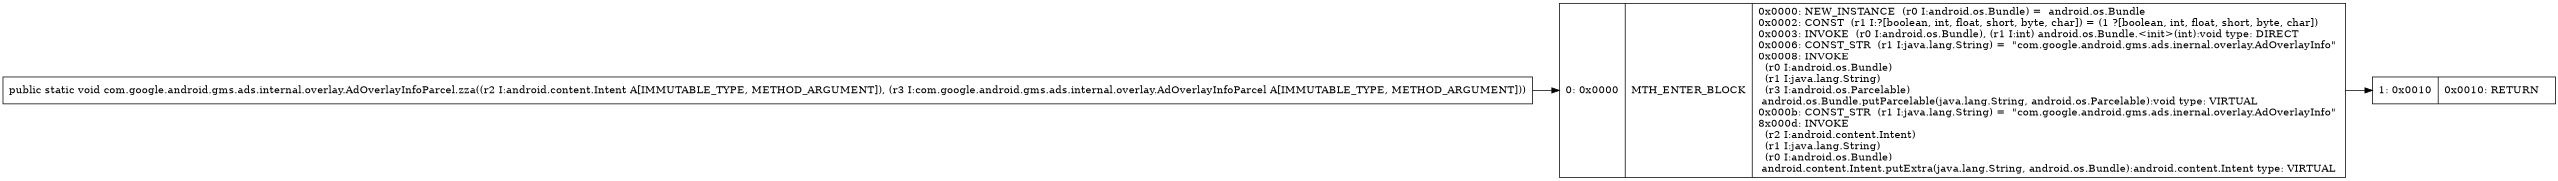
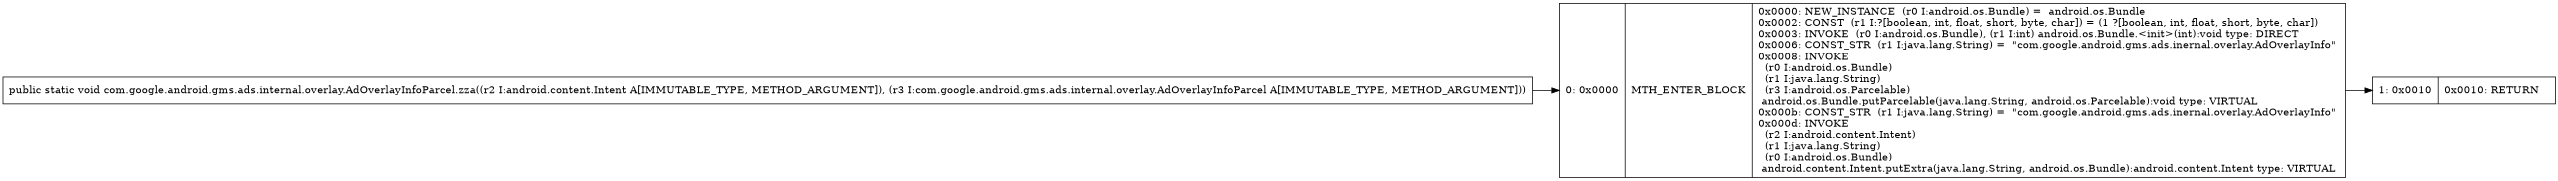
  digraph {
    rankdir=LR
    node [shape=record]
-   n1 [label="{0\:\ 0x0000|MTH_ENTER_BLOCK\l|0x0000: NEW_INSTANCE  (r0 I:android.os.Bundle) =  android.os.Bundle \l0x0002: CONST  (r1 I:?[boolean, int, float, short, byte, char]) = (1 ?[boolean, int, float, short, byte, char]) \l0x0003: INVOKE  (r0 I:android.os.Bundle), (r1 I:int) android.os.Bundle.\<init\>(int):void type: DIRECT \l0x0006: CONST_STR  (r1 I:java.lang.String) =  \"com.google.android.gms.ads.inernal.overlay.AdOverlayInfo\" \l0x0008: INVOKE  \l  (r0 I:android.os.Bundle)\l  (r1 I:java.lang.String)\l  (r3 I:android.os.Parcelable)\l android.os.Bundle.putParcelable(java.lang.String, android.os.Parcelable):void type: VIRTUAL \l0x000b: CONST_STR  (r1 I:java.lang.String) =  \"com.google.android.gms.ads.inernal.overlay.AdOverlayInfo\" \l8x000d: INVOKE  \l  (r2 I:android.content.Intent)\l  (r1 I:java.lang.String)\l  (r0 I:android.os.Bundle)\l android.content.Intent.putExtra(java.lang.String, android.os.Bundle):android.content.Intent type: VIRTUAL \l}"]
+   n1 [label="{0\:\ 0x0000|MTH_ENTER_BLOCK\l|0x0000: NEW_INSTANCE  (r0 I:android.os.Bundle) =  android.os.Bundle \l0x0002: CONST  (r1 I:?[boolean, int, float, short, byte, char]) = (1 ?[boolean, int, float, short, byte, char]) \l0x0003: INVOKE  (r0 I:android.os.Bundle), (r1 I:int) android.os.Bundle.\<init\>(int):void type: DIRECT \l0x0006: CONST_STR  (r1 I:java.lang.String) =  \"com.google.android.gms.ads.inernal.overlay.AdOverlayInfo\" \l0x0008: INVOKE  \l  (r0 I:android.os.Bundle)\l  (r1 I:java.lang.String)\l  (r3 I:android.os.Parcelable)\l android.os.Bundle.putParcelable(java.lang.String, android.os.Parcelable):void type: VIRTUAL \l0x000b: CONST_STR  (r1 I:java.lang.String) =  \"com.google.android.gms.ads.inernal.overlay.AdOverlayInfo\" \l0x000d: INVOKE  \l  (r2 I:android.content.Intent)\l  (r1 I:java.lang.String)\l  (r0 I:android.os.Bundle)\l android.content.Intent.putExtra(java.lang.String, android.os.Bundle):android.content.Intent type: VIRTUAL \l}"]
    n2 [label="{1\:\ 0x0010|0x0010: RETURN   \l}"]
    n3 [label="{public static void com.google.android.gms.ads.internal.overlay.AdOverlayInfoParcel.zza((r2 I:android.content.Intent A[IMMUTABLE_TYPE, METHOD_ARGUMENT]), (r3 I:com.google.android.gms.ads.internal.overlay.AdOverlayInfoParcel A[IMMUTABLE_TYPE, METHOD_ARGUMENT])) }"]
    n1 -> n2
    n3 -> n1
  }
